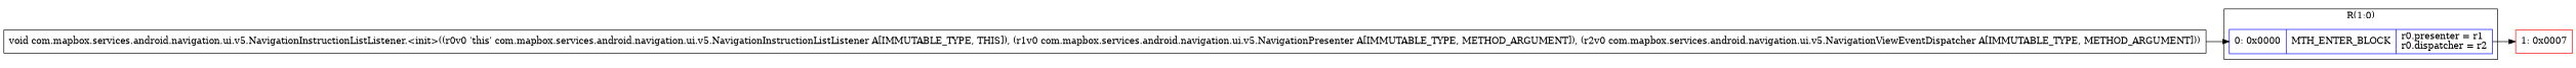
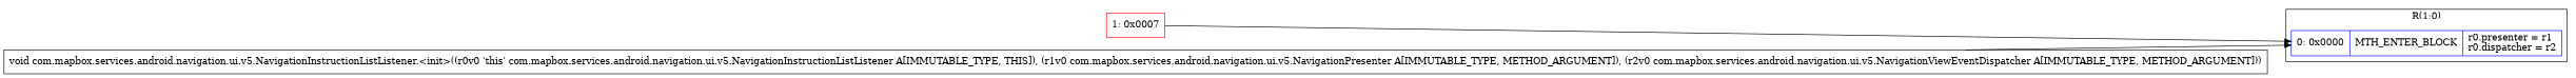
  digraph {
    rankdir=LR
    node [shape=record]
    n1 [color=blue label="{0\:\ 0x0000|MTH_ENTER_BLOCK\l|r0.presenter = r1\lr0.dispatcher = r2\l}"]
    n2 [color=red label="{1\:\ 0x0007}"]
    n3 [label="{void com.mapbox.services.android.navigation.ui.v5.NavigationInstructionListListener.\<init\>((r0v0 'this' com.mapbox.services.android.navigation.ui.v5.NavigationInstructionListListener A[IMMUTABLE_TYPE, THIS]), (r1v0 com.mapbox.services.android.navigation.ui.v5.NavigationPresenter A[IMMUTABLE_TYPE, METHOD_ARGUMENT]), (r2v0 com.mapbox.services.android.navigation.ui.v5.NavigationViewEventDispatcher A[IMMUTABLE_TYPE, METHOD_ARGUMENT])) }"]
    subgraph cluster_1 {
      label="R(1:0)"
      n1
    }
-   n1 -> n2
+   n2 -> n1
    n3 -> n1
  }
